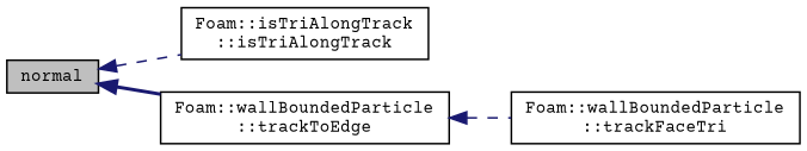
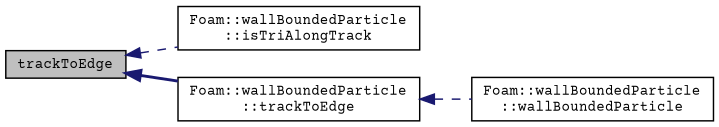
  digraph {
    fontname="Courier Prime"
    rankdir=LR
    node [color=black fontname="Courier Prime" fontsize=10 shape=record]
    edge [color=midnightblue dir=back fontname="Courier Prime" fontsize=10 labelfontname=Helvetica labelfontsize=10 style=dashed]
-   n1 [fillcolor=grey75 fontcolor=black height=0.2 label=normal style=filled width=0.4]
-   n2 [height=0.2 label="Foam::isTriAlongTrack\l::isTriAlongTrack" width=0.4]
+   n1 [fillcolor=grey75 fontcolor=black height=0.2 label=trackToEdge style=filled width=0.4]
+   n2 [height=0.2 label="Foam::wallBoundedParticle\l::isTriAlongTrack" width=0.4]
    n3 [height=0.2 label="Foam::wallBoundedParticle\l::trackToEdge" width=0.4]
-   n4 [height=0.2 label="Foam::wallBoundedParticle\l::trackFaceTri" width=0.4]
+   n4 [height=0.2 label="Foam::wallBoundedParticle\l::wallBoundedParticle" width=0.4]
    n1 -> n2
    n1 -> n3 [style=bold]
    n3 -> n4
  }
